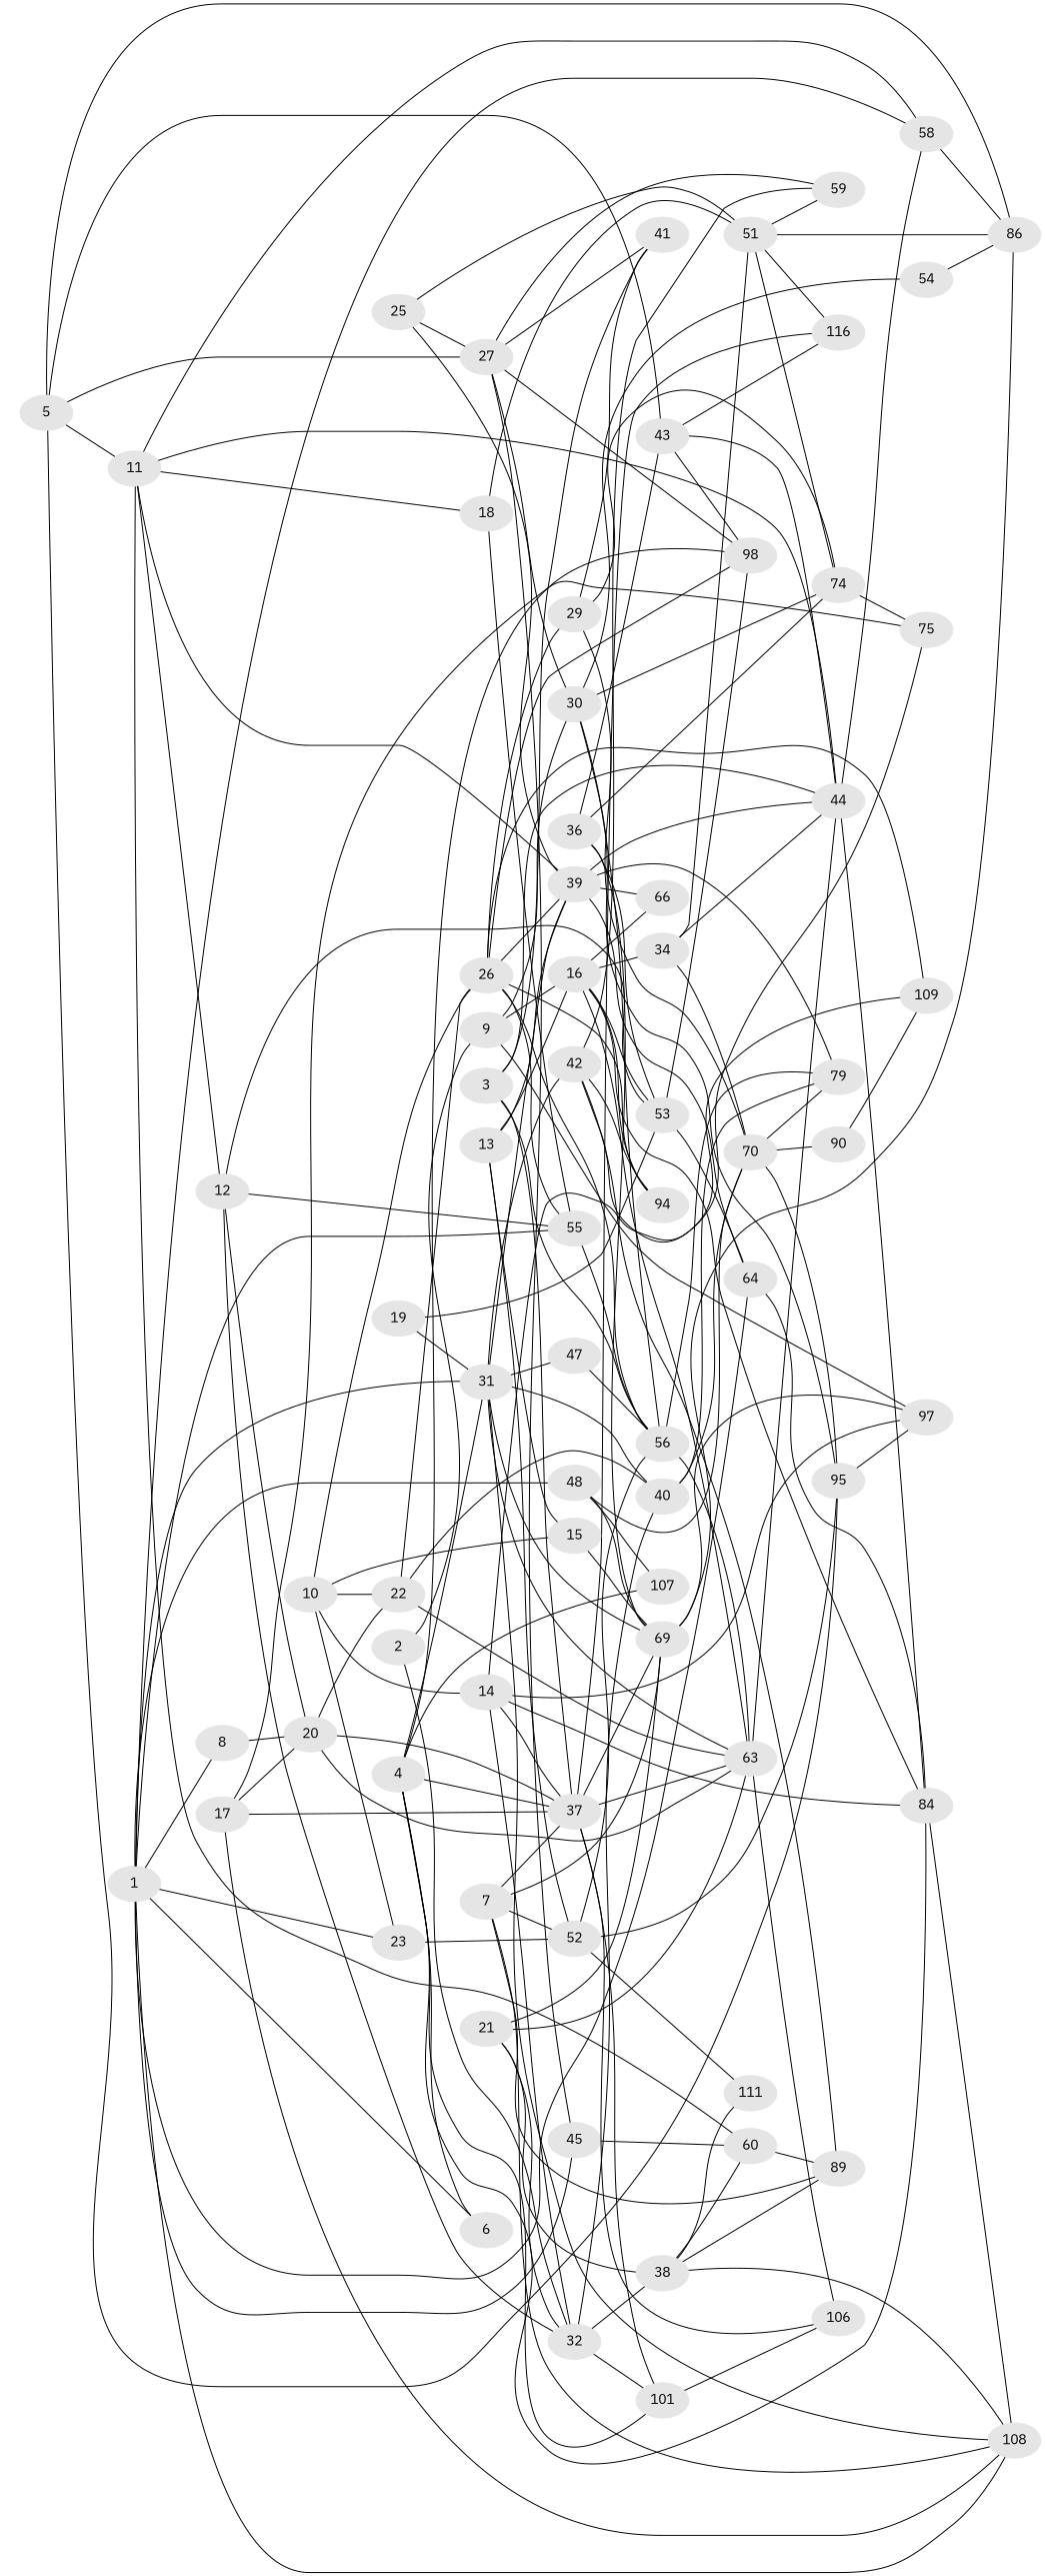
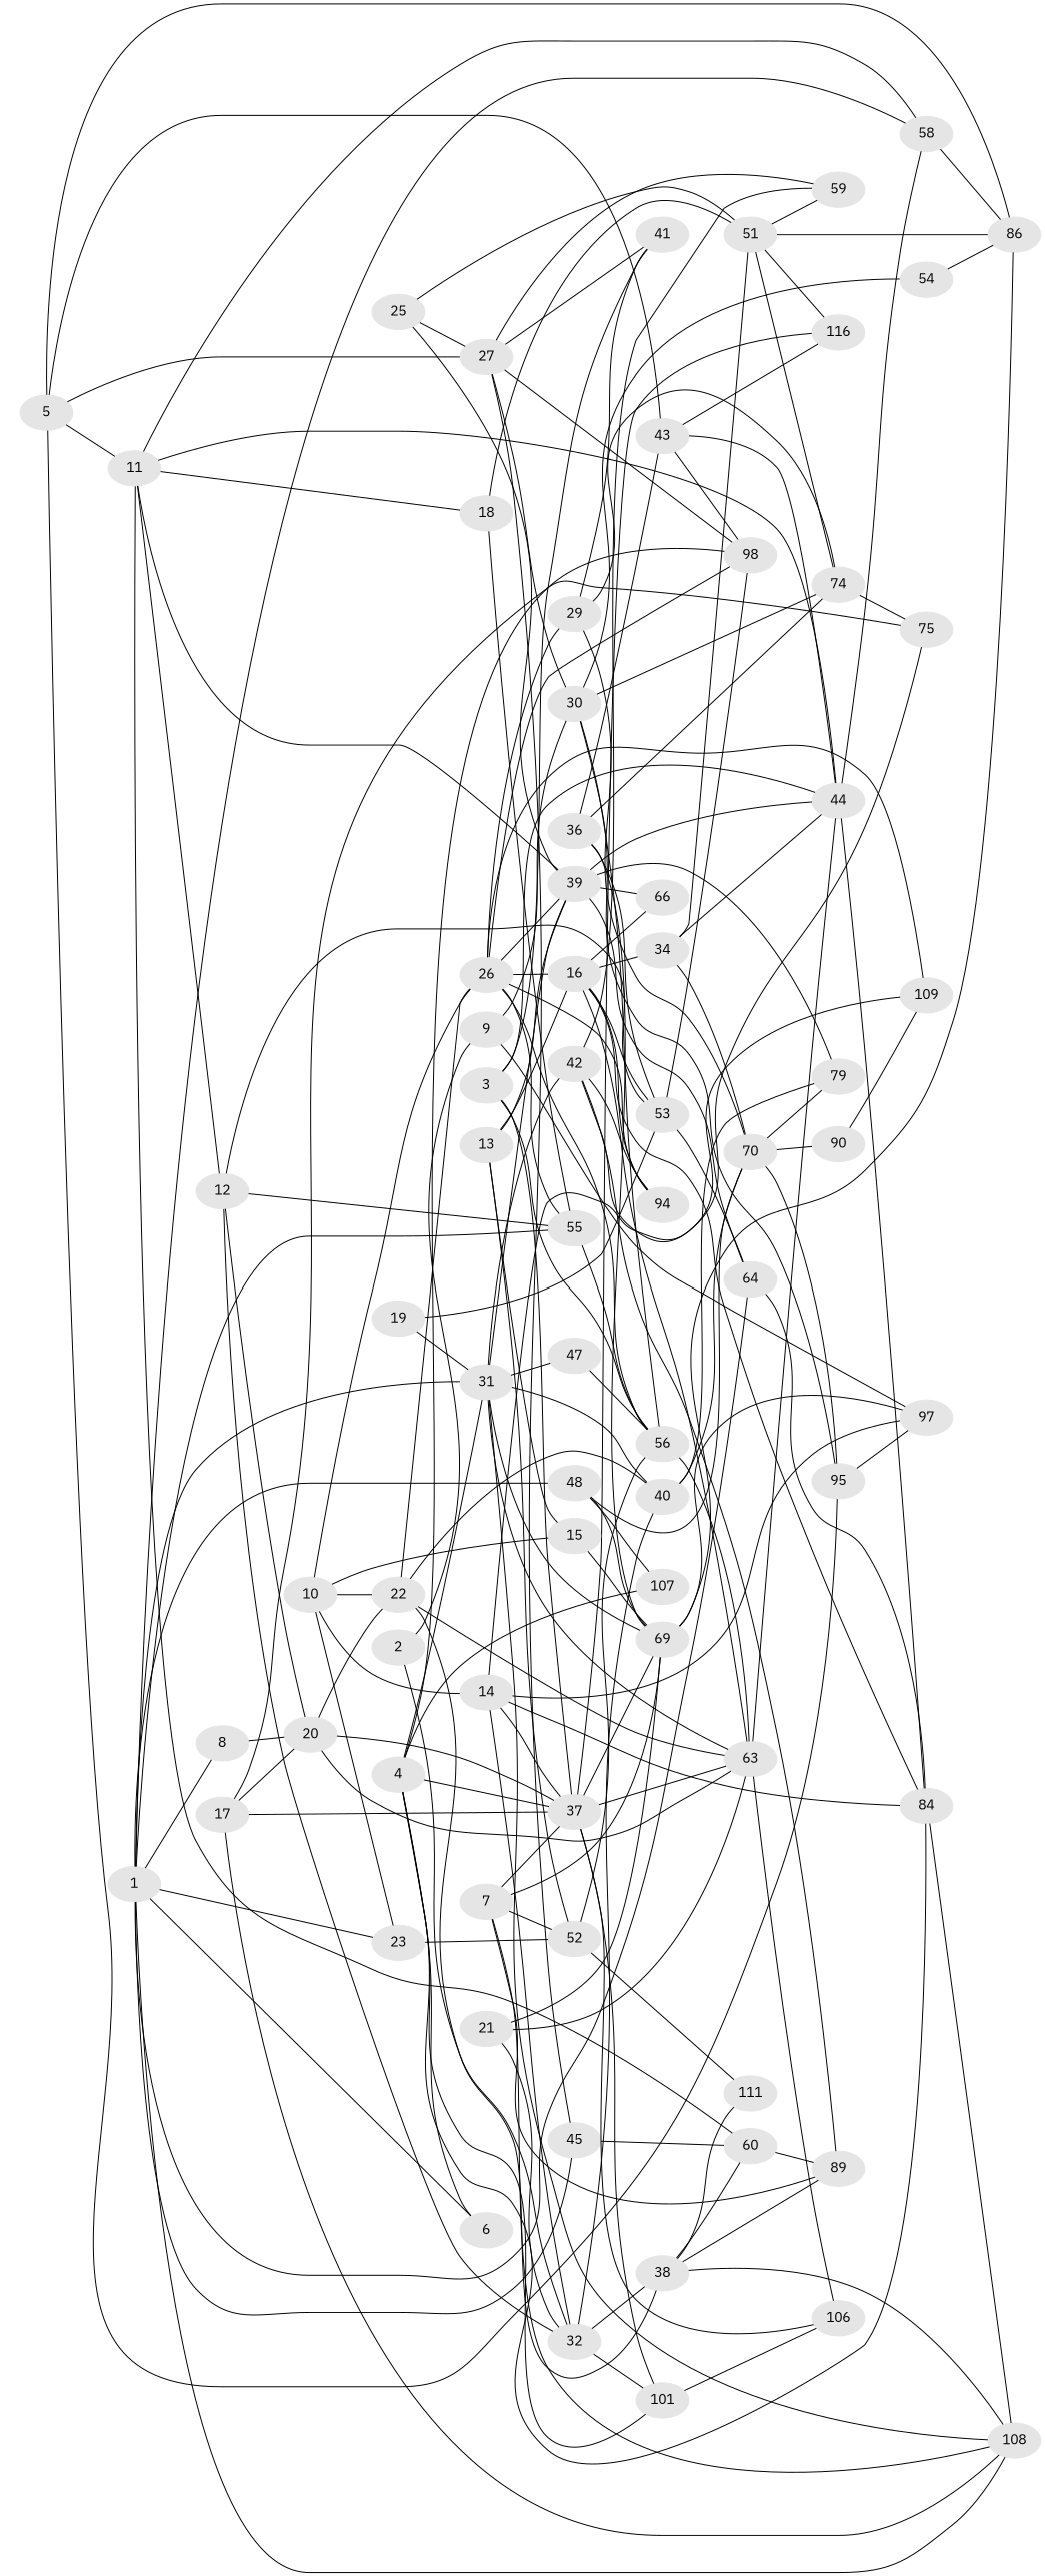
  graph {
    fontname="IBM Plex Sans"
    rankdir=LR
    node [color=gray90 fontname="IBM Plex Sans" style=filled]
    edge [fontname="IBM Plex Sans"]
    1 [super="+85"]
    6
    8
    23
    31 [super="+46"]
    45
    48 [super="+102"]
    55 [super="+110"]
    58
    64
    108 [super="+114"]
    20 [super="+113"]
    52 [super="+112"]
    69 [super="+73"]
    39 [super="+81"]
    63 [super="+87"]
    40 [super="+68"]
    47
    n19 [label=42 super="+96"]
    60
    107
    70 [super="+82"]
    56 [super="+61"]
    86 [super="+115"]
    84 [super="+88"]
    9 [super="+83"]
    16 [super="+104"]
    30 [super="+77"]
    97 [super="+105"]
    2
    32 [super="+33"]
    101
    38 [super="+92"]
    37 [super="+50"]
    106
    116
    3
    41
    44 [super="+93"]
    79
    4 [super="+76"]
    98
    5 [super="+35"]
    11 [super="+57"]
    27 [super="+103"]
    43
    95 [super="+99"]
    12 [super="+100"]
    18 [super="+72"]
    59
    7 [super="+24"]
    89
    111
    22 [super="+42"]
    53 [super="+78"]
    34
    66
    94
    74
    54
    10 [super="+80"]
    14 [super="+117"]
    15
    26 [super="+28"]
    75
    29 [super="+91"]
    109
    51 [super="+67"]
    13 [super="+71"]
    17
    19
    21
    25
    90
    36 [super="+65"]
    1 -- 6
    1 -- 8
    1 -- 23
    1 -- 31
    1 -- 45
    1 -- 48
    1 -- 55
    1 -- 58
    1 -- 64
    1 -- 108
    8 -- 20
    23 -- 52
    31 -- 108
    31 -- 69
    31 -- 39
    31 -- 63
    31 -- 40
    31 -- 47
    31 -- n19
    45 -- 60
    48 -- 69
    48 -- 107
    48 -- 70 [weight=2]
    55 -- 56
    58 -- 86
    64 -- 84
    20 -- 63
    20 -- 37
    20 -- 22
    52 -- 56
-   52 -- 95
    52 -- 111
    69 -- 86
    69 -- 97
    39 -- 64
    39 -- 44
    39 -- 79
    39 -- 66
    63 -- 106
    63 -- 44
    40 -- 70
    40 -- 79
    47 -- 56
    n19 -- 59
    n19 -- 89
    n19 -- 94
    n19 -- 109
    60 -- 89
    70 -- 79
    70 -- 95
    70 -- 90
    56 -- 63
-   56 -- 79
    84 -- 108
-   9 -- 16
+   26 -- 16
    9 -- 30
    9 -- 97
    16 -- 63
    16 -- 84
    16 -- 53
    16 -- 34
    16 -- 66
    16 -- 94
    30 -- 56
    30 -- 95
    30 -- 74
    30 -- 54
    2 -- 9
    2 -- 32
    32 -- 40
    32 -- 101
    32 -- 38
    101 -- 106
    38 -- 108
    38 -- 60
    38 -- 89
    38 -- 111
    37 -- 69
    37 -- 63
    37 -- 101
    37 -- 106
    37 -- 116
    3 -- 56
    3 -- 37
    3 -- 41
    3 -- 44
    44 -- 58
    44 -- 84
    4 -- 6
    4 -- 31
    4 -- 107
    4 -- 84
    4 -- 101
    4 -- 37
    4 -- 98
    5 -- 86
    5 -- 11
    5 -- 27
    5 -- 43
    5 -- 95 [weight=2]
    11 -- 58
    11 -- 39
    11 -- 60
    11 -- 44
    11 -- 12
    11 -- 18
    27 -- 45
    27 -- 30
    27 -- 41
    27 -- 98
    27 -- 59
    43 -- 116
    43 -- 44
    43 -- 98
    95 -- 97
    12 -- 55 [weight=2]
    12 -- 20
    12 -- 32
    12 -- 53
    18 -- 55
    18 -- 51 [weight=2]
    7 -- 108
    7 -- 52
    7 -- 69
    7 -- 37
    7 -- 89
    22 -- 63
    22 -- 40
-   21 -- 38
+   22 -- 38
    22 -- 26
    53 -- 64
    53 -- 98
    34 -- 70
    34 -- 44
    34 -- 51
    74 -- 75
    54 -- 86
    10 -- 23
    10 -- 22
    10 -- 14
    10 -- 15
    10 -- 26
    14 -- 84
    14 -- 97
    14 -- 32
    14 -- 37 [weight=2]
    14 -- 75
    15 -- 69
    26 -- 55
    26 -- 39
    26 -- 56
    26 -- 98
    26 -- 94
    26 -- 29
    26 -- 109
    29 -- 70
    29 -- 41
    29 -- 74
    51 -- 86
    51 -- 116
    51 -- 59
    51 -- 74
    13 -- 52
    13 -- 39
    13 -- 16
    13 -- 15
    17 -- 108
    17 -- 20
    17 -- 37
    17 -- 75
    19 -- 31
    19 -- 53
    21 -- 69
    21 -- 63
    21 -- 32
    25 -- 39
    25 -- 27
    25 -- 51
    90 -- 109
    36 -- 69
    36 -- 43
    36 -- 53
    36 -- 74
  }
